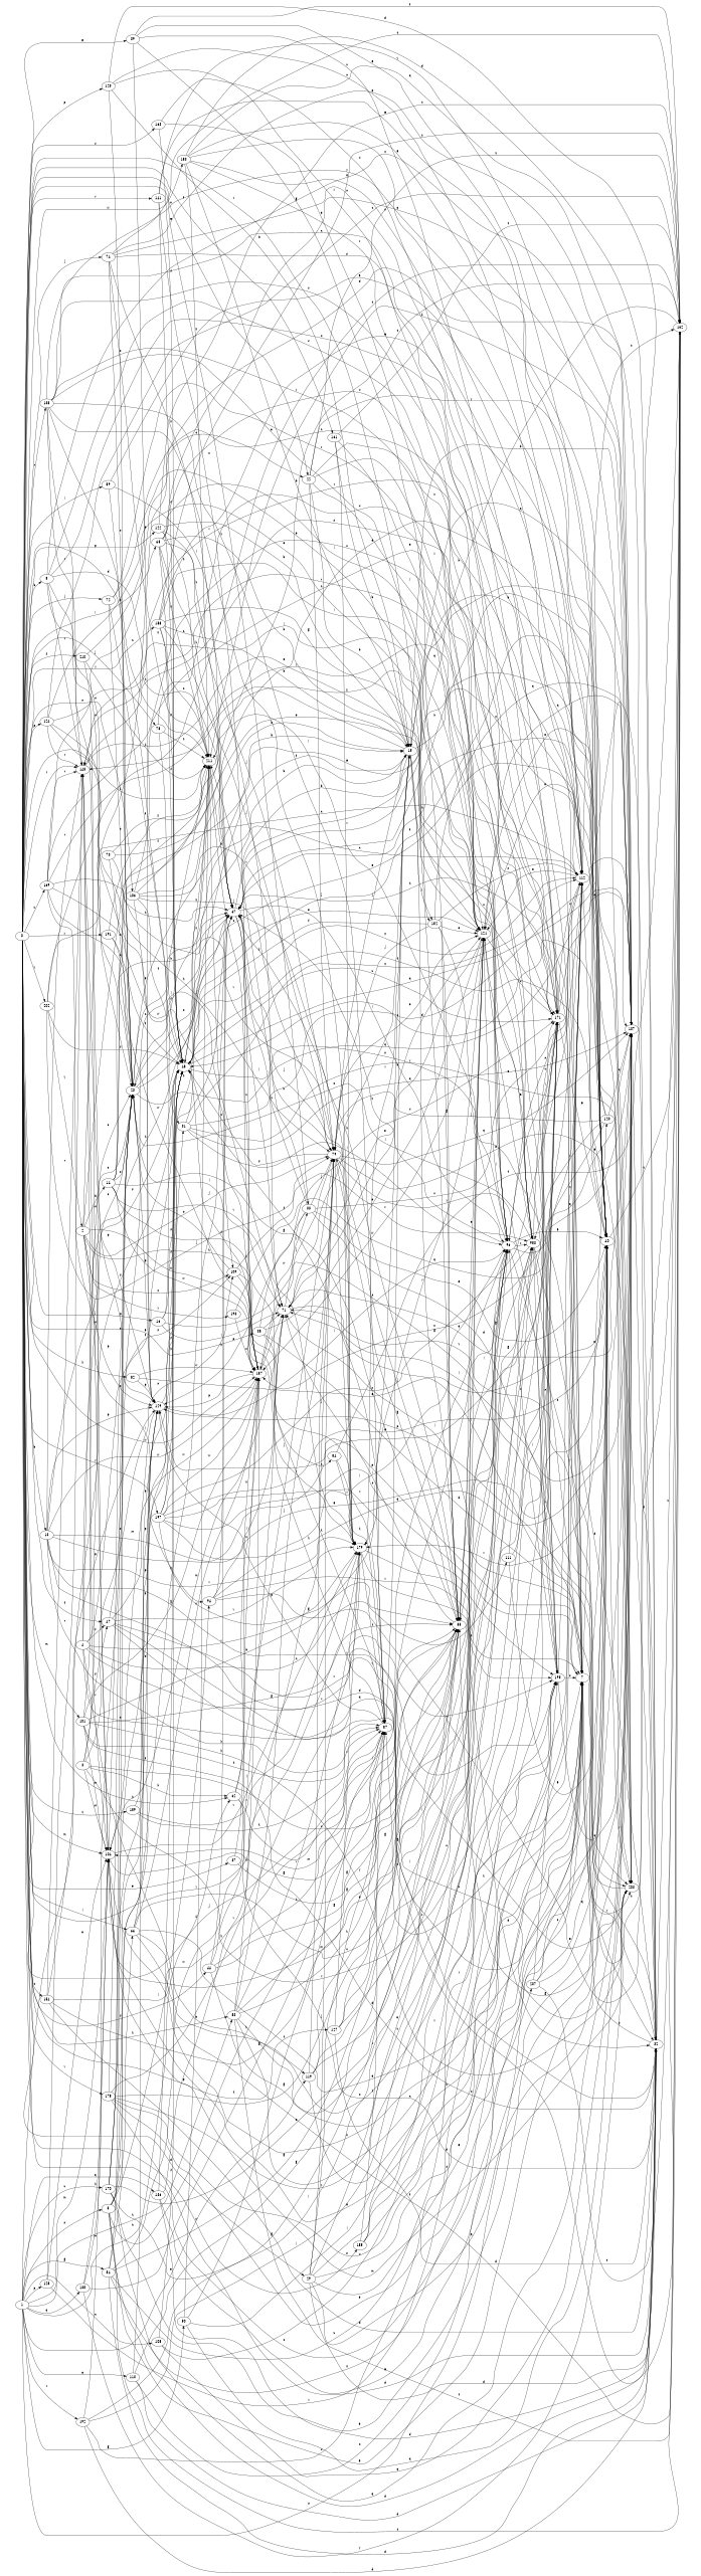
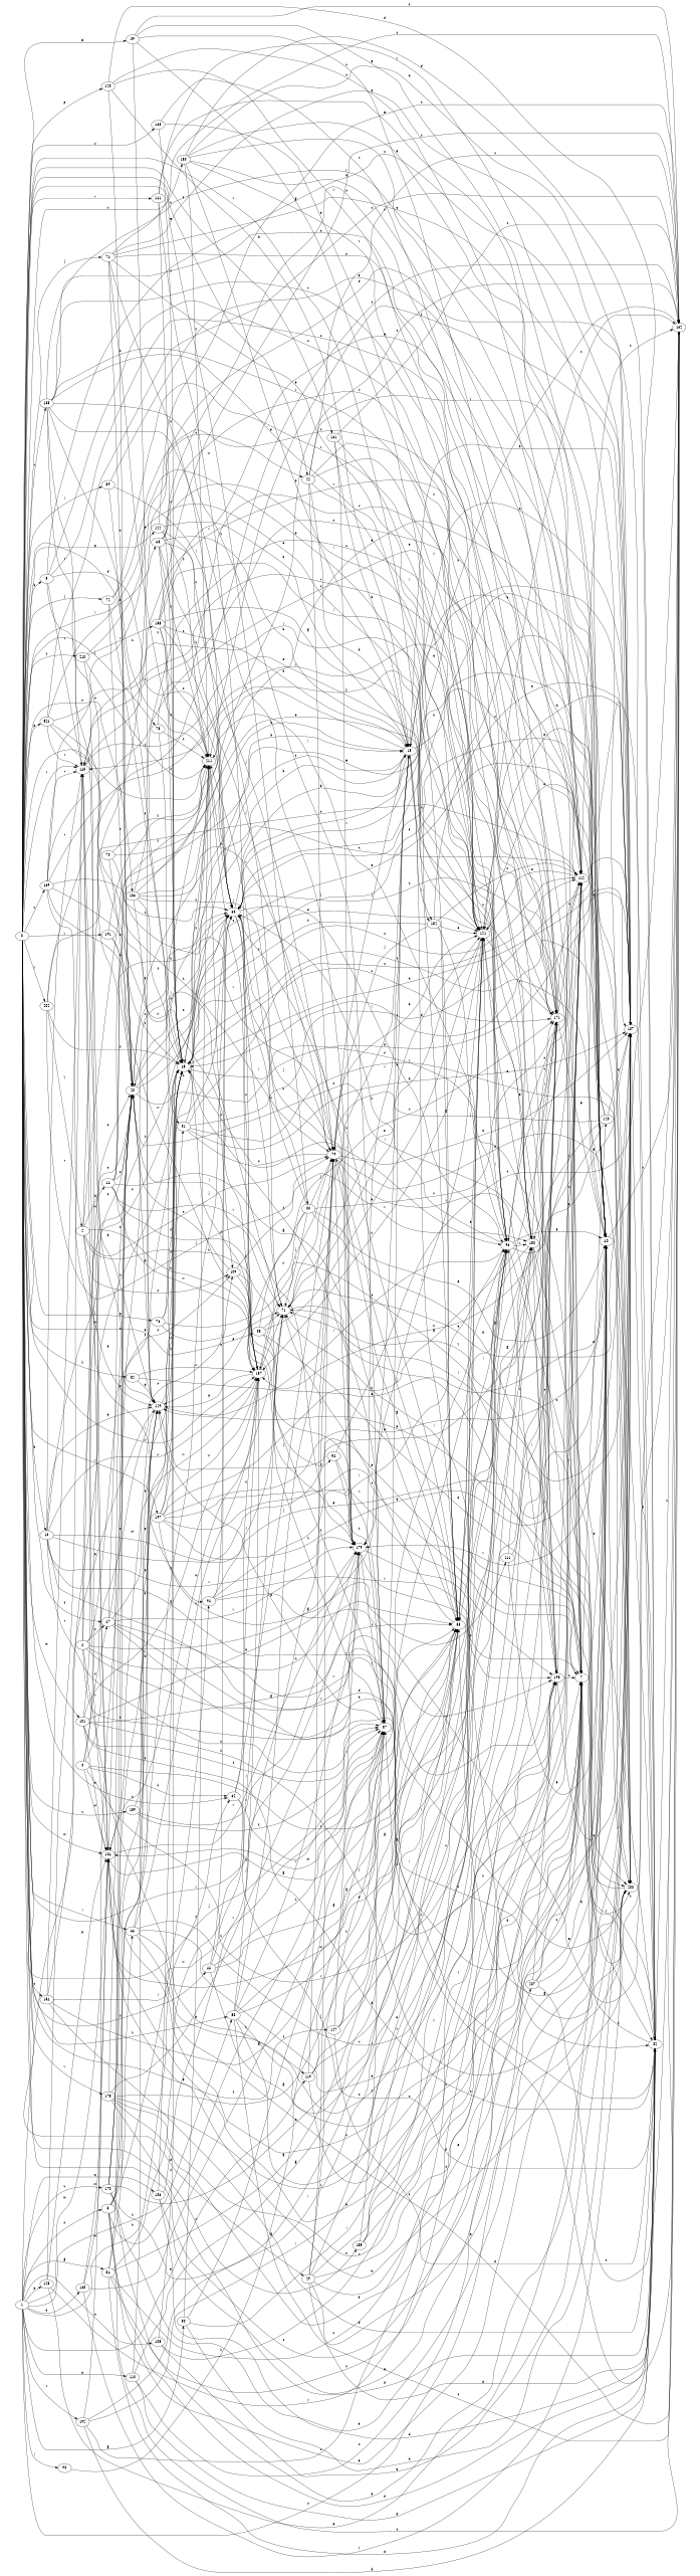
  strict digraph {
    fontname=Lato
    rankdir=LR
    node [fontname=Lato]
    edge [fontname=Lato]
    0
    8
    13
    22
    29
    31
    33
-   37
    38
    39
    44
    47
    62
    65
    66
    72
    74
-   76 [label=16]
+   76
    78
    82
    83
    89
    101
    104
    106
    122
    123
-   124
+   124 [label=824]
    127
    138
    141
    145
    152
    154
    159
    161
    163
    169
    178
    179
    183
    185
    187
    188
    191
    197
    202
    207
    210
    211
    87
    7
    129
    171
    137
-   63 [label=67]
+   63
    40
    32
    203
    112
    79
    195
    162
    15
    96
    121
    71
    55
-   153 [label=953]
+   153
    23
    48
    73
    2
    109
    1
    5
    50
    54
+   90
    108
    113
    119
    128
    135
    136
    170
    192
    94
    120
    14
    84
-   193
    3
    4
    111
    0 -> 8 [label=b]
    0 -> 13 [label=b]
    0 -> 22 [label=c]
    0 -> 29 [label=d]
    0 -> 31 [label=d]
    0 -> 33 [label=e]
-   0 -> 37 [label=e]
    0 -> 38 [label=e]
    0 -> 39 [label=e]
    0 -> 44 [label=f]
    0 -> 47 [label=f]
    0 -> 62 [label=h]
    0 -> 65 [label=i]
    0 -> 66 [label=i]
    0 -> 72 [label=j]
    0 -> 74 [label=j]
    0 -> 76 [label=j]
    0 -> 78 [label=j]
    0 -> 82 [label=k]
    0 -> 83 [label=k]
    0 -> 89 [label=l]
    0 -> 101 [label=m]
    0 -> 104 [label=m]
    0 -> 106 [label=n]
    0 -> 122 [label=p]
    0 -> 123 [label=p]
    0 -> 124 [label=p]
    0 -> 127 [label=p]
    0 -> 138 [label=r]
    0 -> 141 [label=r]
    0 -> 145 [label=r]
    0 -> 152 [label=s]
    0 -> 154 [label=t]
    0 -> 159 [label=t]
    0 -> 161 [label=t]
    0 -> 163 [label=u]
    0 -> 169 [label=u]
    0 -> 178 [label=v]
    0 -> 179 [label=v]
    0 -> 183 [label=w]
    0 -> 185 [label=w]
    0 -> 187 [label=w]
-   0 -> 188 [label=x]
+   210 -> 188 [label=x]
    0 -> 191 [label=x]
    0 -> 197 [label=y]
    0 -> 202 [label=y]
    0 -> 207 [label=z]
    0 -> 210 [label=z]
    0 -> 211 [label=z]
    0 -> 87 [label=j]
    8 -> 145 [label=r]
    8 -> 7 [label=a]
    8 -> 129 [label=p]
    8 -> 171 [label=u]
    8 -> 137 [label=q]
    8 -> 63 [label=h]
    13 -> 145 [label=r]
    13 -> 179 [label=v]
    13 -> 187 [label=w]
    13 -> 87 [label=k]
    13 -> 129 [label=p]
    13 -> 63 [label=h]
    13 -> 40 [label=e]
    13 -> 32 [label=d]
    13 -> 203 [label=y]
    13 -> 112 [label=n]
    22 -> 171 [label=u]
    22 -> 203 [label=y]
    22 -> 79 [label=j]
    22 -> 195 [label=x]
    22 -> 162 [label=t]
    22 -> 15 [label=b]
    22 -> 96 [label=l]
    29 -> 87 [label=k]
    29 -> 7 [label=a]
    29 -> 137 [label=q]
    29 -> 40 [label=e]
    29 -> 32 [label=d]
    29 -> 79 [label=j]
    29 -> 195 [label=x]
    29 -> 121 [label=o]
    31 -> 211 [label=z]
    31 -> 137 [label=q]
    31 -> 32 [label=d]
    31 -> 203 [label=y]
    31 -> 112 [label=n]
    31 -> 96 [label=l]
    33 -> 187 [label=w]
    33 -> 211 [label=z]
    33 -> 129 [label=p]
    33 -> 171 [label=u]
    33 -> 63 [label=h]
    33 -> 40 [label=e]
    33 -> 32 [label=d]
    33 -> 79 [label=j]
-   71 -> 33 [label=i]
-   37 -> 187 [label=w]
-   37 -> 55 [label=g]
+   33 -> 71 [label=i]
    38 -> 87 [label=k]
    38 -> 171 [label=u]
    38 -> 32 [label=d]
    38 -> 121 [label=o]
    38 -> 71 [label=i]
    39 -> 129 [label=p]
    39 -> 171 [label=u]
    39 -> 40 [label=e]
    39 -> 162 [label=t]
    39 -> 55 [label=g]
    44 -> 87 [label=k]
    44 -> 63 [label=h]
    44 -> 71 [label=i]
    44 -> 55 [label=g]
    44 -> 153 [label=s]
    47 -> 179 [label=v]
    47 -> 187 [label=w]
    47 -> 203 [label=y]
    47 -> 195 [label=x]
    47 -> 162 [label=t]
-   8 -> 23 [label=c]
+   47 -> 23 [label=c]
    47 -> 48 [label=f]
    62 -> 187 [label=w]
    62 -> 32 [label=d]
    62 -> 79 [label=j]
    62 -> 96 [label=l]
    65 -> 211 [label=z]
    65 -> 171 [label=u]
    65 -> 137 [label=q]
    65 -> 63 [label=h]
    65 -> 79 [label=j]
    65 -> 15 [label=b]
    65 -> 96 [label=l]
    65 -> 48 [label=f]
    66 -> 187 [label=w]
    66 -> 7 [label=a]
    66 -> 129 [label=p]
-   66 -> 171 [label=u]
+   66 -> 112 [label=u]
    66 -> 40 [label=e]
    66 -> 162 [label=t]
    72 -> 121 [label=o]
    72 -> 153 [label=s]
    72 -> 23 [label=c]
    72 -> 48 [label=f]
    74 -> 211 [label=z]
    74 -> 7 [label=a]
    74 -> 137 [label=q]
    74 -> 63 [label=h]
    74 -> 112 [label=n]
    74 -> 162 [label=t]
+   74 -> 121 [label=o]
    74 -> 23 [label=c]
    76 -> 7 [label=a]
    76 -> 15 [label=b]
    76 -> 71 [label=i]
    76 -> 48 [label=f]
    78 -> 211 [label=z]
    78 -> 171 [label=u]
    78 -> 48 [label=f]
    82 -> 187 [label=w]
    82 -> 129 [label=p]
    82 -> 40 [label=e]
    83 -> 179 [label=v]
    83 -> 187 [label=w]
    83 -> 171 [label=u]
    83 -> 112 [label=n]
    83 -> 79 [label=j]
    83 -> 162 [label=t]
    83 -> 121 [label=o]
    83 -> 55 [label=g]
    89 -> 40 [label=e]
    89 -> 71 [label=i]
    89 -> 23 [label=c]
    101 -> 104 [label=m]
    101 -> 187 [label=w]
    101 -> 87 [label=k]
    101 -> 32 [label=d]
    101 -> 203 [label=y]
    101 -> 15 [label=b]
    101 -> 55 [label=g]
    101 -> 23 [label=c]
    104 -> 145 [label=r]
    104 -> 179 [label=v]
    104 -> 7 [label=a]
    104 -> 55 [label=g]
    104 -> 23 [label=c]
    106 -> 179 [label=v]
    106 -> 129 [label=p]
    106 -> 171 [label=u]
    106 -> 40 [label=e]
    106 -> 79 [label=j]
    106 -> 15 [label=b]
    106 -> 48 [label=f]
    122 -> 211 [label=z]
    122 -> 63 [label=h]
    122 -> 162 [label=t]
    122 -> 15 [label=b]
    122 -> 48 [label=f]
    123 -> 32 [label=d]
    123 -> 112 [label=n]
    123 -> 195 [label=x]
    123 -> 15 [label=b]
    123 -> 23 [label=c]
    124 -> 145 [label=r]
    124 -> 187 [label=w]
    124 -> 112 [label=n]
    124 -> 79 [label=j]
    124 -> 162 [label=t]
    124 -> 96 [label=l]
    127 -> 179 [label=v]
    127 -> 171 [label=u]
    127 -> 32 [label=d]
    127 -> 96 [label=l]
    127 -> 55 [label=g]
    138 -> 145 [label=r]
    138 -> 179 [label=v]
    138 -> 211 [label=z]
    138 -> 87 [label=k]
    138 -> 171 [label=u]
    138 -> 203 [label=y]
    138 -> 112 [label=n]
    138 -> 121 [label=o]
    138 -> 153 [label=s]
    138 -> 23 [label=c]
    141 -> 187 [label=w]
    141 -> 40 [label=e]
    141 -> 203 [label=y]
    141 -> 48 [label=f]
    145 -> 104 [label=m]
    145 -> 7 [label=a]
    145 -> 129 [label=p]
    145 -> 121 [label=o]
    152 -> 137 [label=q]
    152 -> 112 [label=n]
    152 -> 79 [label=j]
    152 -> 96 [label=l]
    152 -> 121 [label=o]
    152 -> 55 [label=g]
    152 -> 48 [label=f]
    154 -> 145 [label=r]
    154 -> 87 [label=k]
    154 -> 32 [label=d]
    154 -> 55 [label=g]
    154 -> 48 [label=f]
    159 -> 179 [label=v]
    159 -> 87 [label=k]
    159 -> 129 [label=p]
    161 -> 179 [label=v]
    161 -> 162 [label=t]
    161 -> 15 [label=b]
    161 -> 121 [label=o]
    163 -> 171 [label=u]
    163 -> 121 [label=o]
    163 -> 48 [label=f]
    169 -> 145 [label=r]
    169 -> 187 [label=w]
    169 -> 129 [label=p]
    169 -> 63 [label=h]
    169 -> 32 [label=d]
    169 -> 112 [label=n]
    169 -> 71 [label=i]
    169 -> 153 [label=s]
    178 -> 179 [label=v]
    178 -> 7 [label=a]
    178 -> 40 [label=e]
    178 -> 32 [label=d]
    178 -> 55 [label=g]
    178 -> 153 [label=s]
    178 -> 23 [label=c]
    179 -> 87 [label=k]
    179 -> 7 [label=a]
    179 -> 32 [label=d]
    183 -> 211 [label=z]
    183 -> 7 [label=a]
    183 -> 137 [label=q]
    183 -> 40 [label=e]
    183 -> 32 [label=d]
    183 -> 112 [label=n]
    183 -> 15 [label=b]
    183 -> 153 [label=s]
    185 -> 87 [label=k]
    185 -> 7 [label=a]
    185 -> 171 [label=u]
    185 -> 195 [label=x]
    187 -> 211 [label=z]
    187 -> 129 [label=p]
    187 -> 79 [label=j]
    187 -> 71 [label=i]
    187 -> 48 [label=f]
    188 -> 211 [label=z]
    188 -> 40 [label=e]
    188 -> 79 [label=j]
    188 -> 162 [label=t]
    188 -> 15 [label=b]
    188 -> 96 [label=l]
    188 -> 55 [label=g]
    188 -> 48 [label=f]
    191 -> 211 [label=z]
    191 -> 23 [label=c]
    191 -> 48 [label=f]
    197 -> 187 [label=w]
    197 -> 211 [label=z]
    197 -> 7 [label=a]
    197 -> 137 [label=q]
    197 -> 40 [label=e]
    197 -> 112 [label=n]
    197 -> 195 [label=x]
    197 -> 55 [label=g]
    197 -> 48 [label=f]
    202 -> 112 [label=n]
    202 -> 79 [label=j]
    202 -> 162 [label=t]
    202 -> 48 [label=f]
    202 -> 2 [label=y]
    207 -> 7 [label=a]
    207 -> 137 [label=q]
    207 -> 40 [label=e]
    207 -> 195 [label=x]
    207 -> 162 [label=t]
    210 -> 104 [label=m]
    210 -> 211 [label=z]
    210 -> 121 [label=o]
    211 -> 63 [label=h]
    211 -> 109 [label=z]
    87 -> 129 [label=p]
    87 -> 15 [label=b]
    87 -> 48 [label=f]
    7 -> 104 [label=m]
    7 -> 87 [label=k]
    7 -> 129 [label=p]
    7 -> 63 [label=h]
    7 -> 203 [label=y]
    7 -> 162 [label=t]
    7 -> 71 [label=i]
    7 -> 120 [label=o]
    129 -> 104 [label=m]
    129 -> 96 [label=l]
    129 -> 48 [label=f]
    171 -> 145 [label=r]
    171 -> 137 [label=q]
    171 -> 40 [label=e]
    171 -> 112 [label=n]
    171 -> 55 [label=g]
    137 -> 211 [label=z]
    137 -> 32 [label=d]
    137 -> 15 [label=b]
    137 -> 71 [label=i]
    137 -> 55 [label=g]
    63 -> 187 [label=w]
    63 -> 137 [label=q]
    63 -> 79 [label=j]
    63 -> 15 [label=b]
    63 -> 96 [label=l]
    63 -> 71 [label=i]
    63 -> 23 [label=c]
    40 -> 179 [label=v]
    40 -> 63 [label=h]
    40 -> 203 [label=y]
    40 -> 162 [label=t]
    40 -> 15 [label=b]
    40 -> 121 [label=o]
    40 -> 48 [label=f]
    32 -> 7 [label=a]
    32 -> 162 [label=t]
    32 -> 71 [label=i]
    203 -> 104 [label=m]
    203 -> 129 [label=p]
    203 -> 63 [label=h]
    203 -> 48 [label=f]
    112 -> 145 [label=r]
    112 -> 40 [label=e]
    112 -> 162 [label=t]
    112 -> 96 [label=l]
    112 -> 121 [label=o]
    79 -> 179 [label=v]
    79 -> 137 [label=q]
    79 -> 63 [label=h]
    79 -> 32 [label=d]
    79 -> 195 [label=x]
    79 -> 121 [label=o]
    79 -> 55 [label=g]
    79 -> 48 [label=f]
    195 -> 7 [label=a]
    195 -> 137 [label=q]
    195 -> 112 [label=n]
    195 -> 96 [label=l]
    195 -> 121 [label=o]
    162 -> 63 [label=h]
    15 -> 145 [label=r]
    15 -> 152 [label=s]
    15 -> 179 [label=v]
    15 -> 171 [label=u]
    15 -> 137 [label=q]
    15 -> 112 [label=n]
    15 -> 79 [label=j]
    15 -> 71 [label=i]
    15 -> 55 [label=g]
    15 -> 48 [label=f]
    96 -> 104 [label=m]
    96 -> 137 [label=q]
    96 -> 63 [label=h]
    96 -> 40 [label=e]
    96 -> 203 [label=y]
    96 -> 112 [label=n]
    96 -> 153 [label=s]
    121 -> 179 [label=v]
    121 -> 187 [label=w]
    121 -> 211 [label=z]
    121 -> 171 [label=u]
    121 -> 137 [label=q]
+   121 -> 162 [label=t]
    121 -> 96 [label=l]
    121 -> 71 [label=i]
    71 -> 104 [label=m]
    71 -> 137 [label=q]
    71 -> 203 [label=y]
    71 -> 121 [label=o]
    55 -> 63 [label=h]
    55 -> 79 [label=j]
    55 -> 96 [label=l]
    55 -> 121 [label=o]
    55 -> 71 [label=i]
    153 -> 104 [label=m]
    153 -> 7 [label=a]
    153 -> 171 [label=u]
    153 -> 32 [label=d]
    153 -> 195 [label=x]
    153 -> 121 [label=o]
    153 -> 55 [label=g]
    153 -> 23 [label=c]
    23 -> 129 [label=p]
    23 -> 137 [label=q]
    23 -> 63 [label=h]
    23 -> 40 [label=e]
    23 -> 112 [label=n]
    23 -> 15 [label=b]
    23 -> 121 [label=o]
    23 -> 71 [label=i]
    48 -> 211 [label=z]
    48 -> 7 [label=a]
    48 -> 171 [label=u]
    48 -> 137 [label=q]
    48 -> 112 [label=n]
    73 -> 179 [label=v]
    73 -> 96 [label=l]
    73 -> 121 [label=o]
    73 -> 23 [label=c]
    2 -> 22 [label=c]
    2 -> 187 [label=w]
    2 -> 40 [label=e]
    2 -> 79 [label=j]
    2 -> 109 [label=n]
    2 -> 94 [label=l]
    2 -> 14 [label=b]
    2 -> 84 [label=k]
-   2 -> 193 [label=x]
    109 -> 179 [label=v]
    109 -> 87 [label=k]
    109 -> 153 [label=s]
    109 -> 23 [label=c]
    1 -> 62 [label=h]
    1 -> 83 [label=k]
    1 -> 104 [label=m]
    1 -> 7 [label=a]
    1 -> 129 [label=p]
    1 -> 5 [label=a]
    1 -> 50 [label=g]
    1 -> 54 [label=g]
+   1 -> 90 [label=l]
    1 -> 108 [label=n]
    1 -> 113 [label=o]
    1 -> 119 [label=o]
    1 -> 128 [label=p]
    1 -> 135 [label=q]
    1 -> 136 [label=q]
    1 -> 170 [label=u]
    1 -> 192 [label=x]
    5 -> 31 [label=d]
    5 -> 66 [label=i]
    5 -> 87 [label=k]
    5 -> 63 [label=h]
    5 -> 40 [label=e]
    5 -> 32 [label=d]
    5 -> 162 [label=t]
    5 -> 94 [label=l]
    50 -> 211 [label=z]
    50 -> 87 [label=k]
    50 -> 137 [label=q]
    50 -> 96 [label=l]
    54 -> 187 [label=w]
    54 -> 171 [label=u]
    54 -> 32 [label=d]
    54 -> 112 [label=n]
    54 -> 55 [label=g]
    54 -> 23 [label=c]
    54 -> 48 [label=f]
+   90 -> 87 [label=k]
    108 -> 171 [label=u]
    108 -> 137 [label=q]
    108 -> 48 [label=f]
    113 -> 7 [label=a]
    113 -> 129 [label=p]
    113 -> 32 [label=d]
    113 -> 55 [label=g]
    119 -> 112 [label=n]
    119 -> 79 [label=j]
    119 -> 96 [label=l]
    119 -> 55 [label=g]
    119 -> 153 [label=s]
    128 -> 104 [label=m]
    128 -> 145 [label=r]
+   128 -> 40 [label=e]
    128 -> 195 [label=x]
-   135 -> 104 [label=h]
+   135 -> 104 [label=m]
    135 -> 211 [label=z]
    135 -> 87 [label=k]
    135 -> 203 [label=y]
    136 -> 40 [label=e]
    136 -> 32 [label=d]
    136 -> 79 [label=j]
    136 -> 48 [label=f]
    170 -> 137 [label=q]
    170 -> 63 [label=h]
    170 -> 40 [label=e]
    170 -> 96 [label=l]
    170 -> 121 [label=o]
    170 -> 23 [label=c]
    170 -> 48 [label=f]
    192 -> 104 [label=m]
    192 -> 171 [label=u]
    192 -> 32 [label=d]
    192 -> 96 [label=l]
    192 -> 55 [label=g]
    94 -> 63 [label=h]
    94 -> 195 [label=x]
    94 -> 162 [label=t]
    94 -> 96 [label=l]
    94 -> 71 [label=i]
    120 -> 187 [label=w]
    120 -> 137 [label=q]
    120 -> 79 [label=j]
    120 -> 121 [label=o]
    120 -> 153 [label=s]
    120 -> 48 [label=f]
    14 -> 179 [label=v]
    14 -> 187 [label=w]
    14 -> 211 [label=z]
    14 -> 87 [label=k]
    14 -> 63 [label=h]
    14 -> 162 [label=t]
    14 -> 55 [label=g]
    14 -> 23 [label=c]
    84 -> 179 [label=v]
    84 -> 87 [label=k]
    84 -> 162 [label=t]
-   193 -> 187 [label=w]
-   193 -> 137 [label=q]
    3 -> 47 [label=f]
    3 -> 62 [label=h]
    3 -> 104 [label=m]
    3 -> 171 [label=u]
    3 -> 195 [label=x]
    3 -> 23 [label=c]
    3 -> 109 [label=n]
    4 -> 47 [label=f]
    4 -> 179 [label=v]
    4 -> 137 [label=q]
    4 -> 195 [label=x]
    4 -> 23 [label=c]
    4 -> 48 [label=f]
    4 -> 109 [label=n]
    4 -> 119 [label=o]
    4 -> 111 [label=n]
    111 -> 40 [label=e]
    111 -> 112 [label=n]
    111 -> 153 [label=s]
  }
